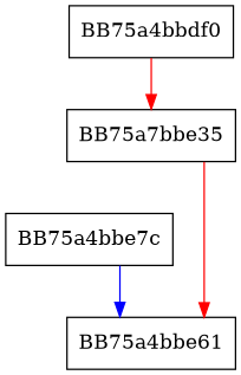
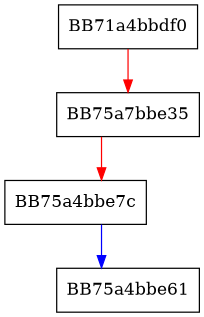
  digraph {
    splines=ortho
    node [shape=box]
    edge [color=red]
    n1 [label=BB75a7bbe35]
-   BB75a4bbdf0
+   BB75a4bbdf0 [label=BB71a4bbdf0]
    BB75a4bbe7c
    BB75a4bbe61
-   n1 -> BB75a4bbe61
+   n1 -> BB75a4bbe7c
    BB75a4bbdf0 -> n1
    BB75a4bbe7c -> BB75a4bbe61 [color=blue]
  }
